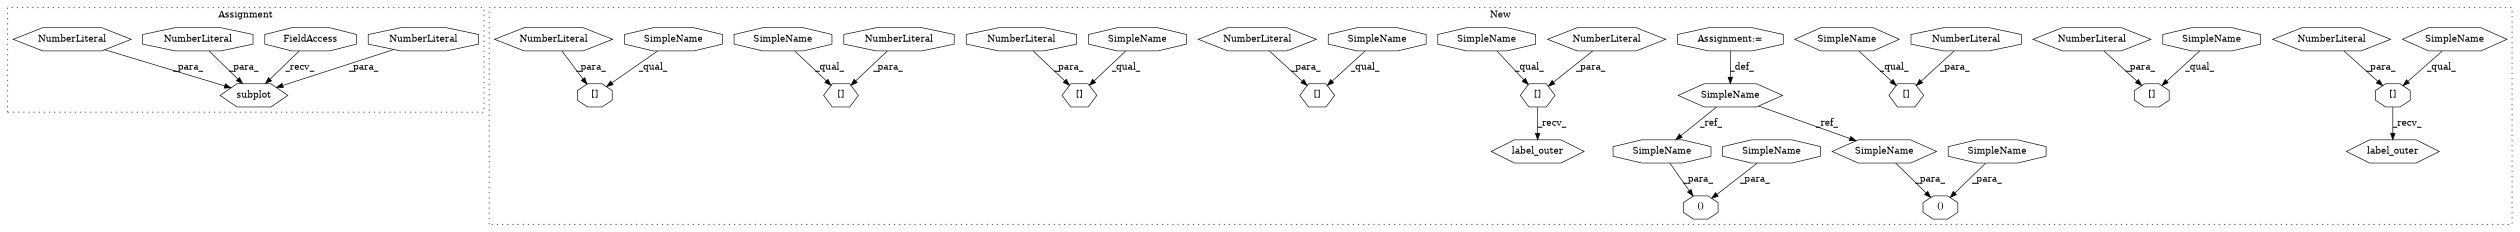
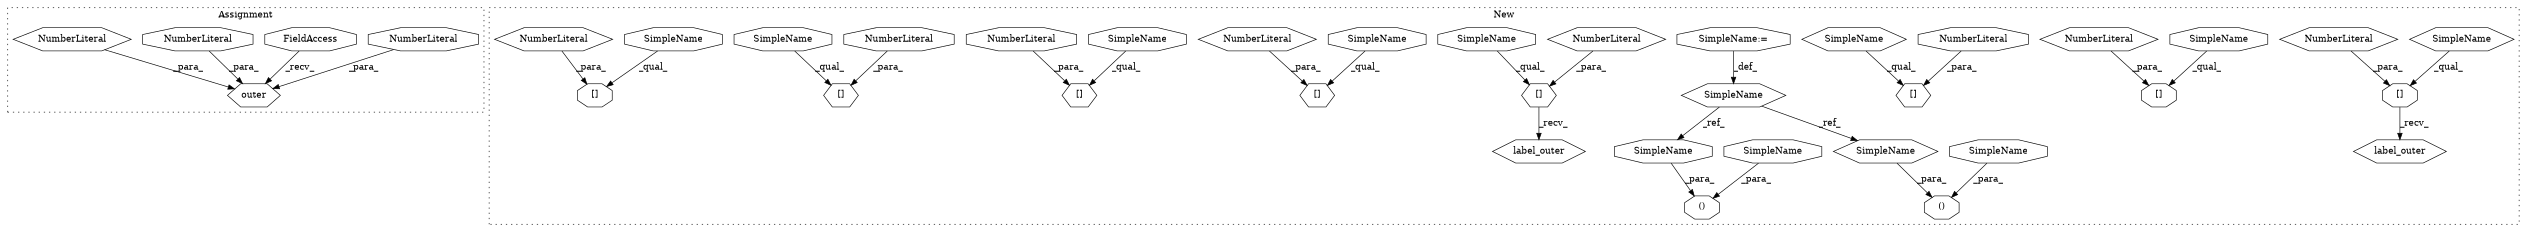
  digraph {
    node [a=42 l=1 s=1881 shape=octagon]
-   n1 [a=32 l="8,1" label=subplot s="1873,1886" shape=hexagon]
+   n1 [a=32 l="8,1" label=outer s="1873,1886" shape=hexagon]
    n2 [a=34 label=NumberLiteral s=1885]
    n3 [a=22 l=10 label=FieldAccess s=1855]
    n4 [a=34 label=NumberLiteral s=1883]
    n5 [a=34 label=NumberLiteral shape=hexagon]
    n6 [a=106 l=18 label="()" s=612]
-   n7 [a=7 l=3 label="Assignment:=" s=188]
+   n7 [a=7 l=3 label="SimpleName:=" s=188]
    n8 [a=2 l="3,1" label="[]" s="1695,1699"]
    n9 [a=34 label=NumberLiteral s=1698 shape=hexagon]
    n10 [a=2 l="3,1" label="[]" s="1878,1882" shape=hexagon]
    n11 [a=34 label=NumberLiteral]
    n12 [a=2 l="3,1" label="[]" s="1529,1533"]
    n13 [a=34 label=NumberLiteral s=1532 shape=hexagon]
    n14 [a=2 l="3,1" label="[]" s="1724,1728" shape=hexagon]
    n15 [a=34 label=NumberLiteral s=1727 shape=hexagon]
    n16 [a=2 l="3,1" label="[]" s="1683,1687" shape=hexagon]
    n17 [a=34 label=NumberLiteral s=1686]
    n18 [a=2 l="3,1" label="[]" s="1890,1894" shape=hexagon]
    n19 [a=34 label=NumberLiteral s=1893]
    n20 [a=2 l="3,1" label="[]" s="1497,1501"]
    n21 [a=34 label=NumberLiteral s=1500 shape=hexagon]
    n22 [a=32 l=13 label=label_outer s=1730 shape=hexagon]
    n23 [a=2 l="3,1" label="[]" s="1485,1489" shape=hexagon]
    n24 [a=34 label=NumberLiteral s=1488 shape=hexagon]
    n25 [a=32 l=13 label=label_outer s=1535 shape=hexagon]
    n26 [a=106 l=18 label="()" s=1293]
    n27 [l=3 label=SimpleName s=188 shape=hexagon]
    n28 [l=2 label=SimpleName s=1309]
    n29 [l=2 label=SimpleName s=1695]
    n30 [l=2 label=SimpleName s=1485]
    n31 [l=2 label=SimpleName s=1529 shape=hexagon]
    n32 [l=2 label=SimpleName s=1878 shape=hexagon]
    n33 [l=2 label=SimpleName s=1683]
    n34 [l=2 label=SimpleName s=628]
    n35 [l=2 label=SimpleName s=1724]
    n36 [l=2 label=SimpleName s=1497]
    n37 [l=2 label=SimpleName s=1890]
    n38 [l=3 label=SimpleName s=612]
    n39 [l=3 label=SimpleName s=1293 shape=hexagon]
    subgraph cluster_1 {
      label=Assignment
      style=dotted
      n1
      n2
      n3
      n4
      n5
    }
    subgraph cluster_2 {
      label=New
      style=dotted
      n6
      n7
      n8
      n9
      n10
      n11
      n12
      n13
      n14
      n15
      n16
      n17
      n18
      n19
      n20
      n21
      n22
      n23
      n24
      n25
      n26
      n27
      n28
      n29
      n30
      n31
      n32
      n33
      n34
      n35
      n36
      n37
      n38
      n39
    }
    n2 -> n1 [label=_para_]
    n3 -> n1 [label=_recv_]
    n4 -> n1 [label=_para_]
    n5 -> n1 [label=_para_]
    n7 -> n27 [label=_def_]
    n9 -> n8 [label=_para_]
    n11 -> n10 [label=_para_]
    n12 -> n25 [label=_recv_]
    n13 -> n12 [label=_para_]
    n14 -> n22 [label=_recv_]
    n15 -> n14 [label=_para_]
    n17 -> n16 [label=_para_]
    n19 -> n18 [label=_para_]
    n21 -> n20 [label=_para_]
    n24 -> n23 [label=_para_]
    n27 -> n38 [label=_ref_]
    n27 -> n39 [label=_ref_]
    n28 -> n26 [label=_para_]
    n29 -> n8 [label=_qual_]
    n30 -> n23 [label=_qual_]
    n31 -> n12 [label=_qual_]
    n32 -> n10 [label=_qual_]
    n33 -> n16 [label=_qual_]
    n34 -> n6 [label=_para_]
    n35 -> n14 [label=_qual_]
    n36 -> n20 [label=_qual_]
    n37 -> n18 [label=_qual_]
    n38 -> n6 [label=_para_]
    n39 -> n26 [label=_para_]
  }
